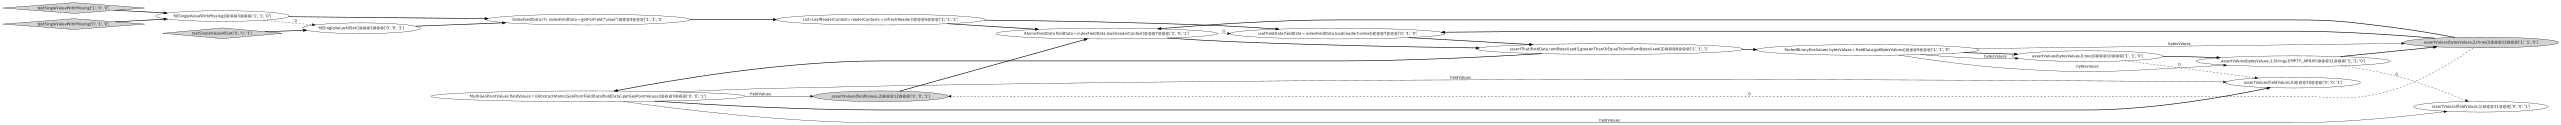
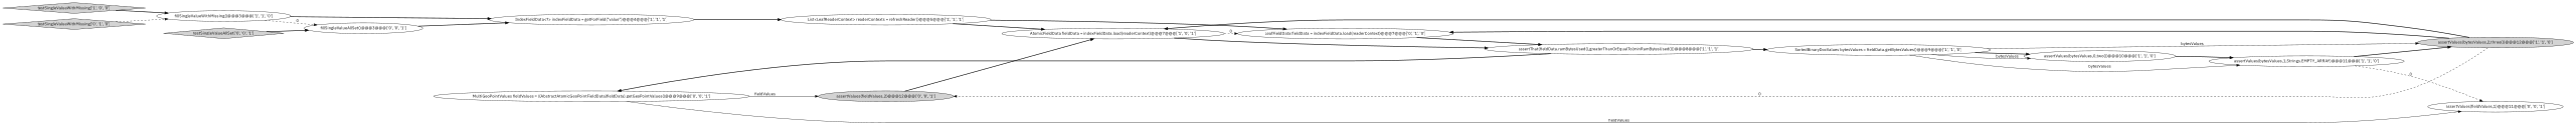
  digraph {
    fontname="IBM Plex Sans"
    rankdir=LR
    node [fillcolor=white fontname="IBM Plex Sans" shape=ellipse style=filled]
    edge [fontname="IBM Plex Sans" style=bold]
-   n1 [label="assertValues(fieldValues,0)@@@10@@@['0', '0', '1']"]
    n2 [label="assertValues(fieldValues,1)@@@11@@@['0', '0', '1']"]
    n3 [label="List<LeafReaderContext> readerContexts = refreshReader()@@@5@@@['1', '1', '1']"]
    n4 [label="AtomicFieldData fieldData = indexFieldData.load(readerContext)@@@7@@@['1', '0', '1']"]
    n5 [label="LeafFieldData fieldData = indexFieldData.load(readerContext)@@@7@@@['0', '1', '0']"]
    n6 [label="assertThat(fieldData.ramBytesUsed(),greaterThanOrEqualTo(minRamBytesUsed()))@@@8@@@['1', '1', '1']"]
    n7 [label="SortedBinaryDocValues bytesValues = fieldData.getBytesValues()@@@9@@@['1', '1', '0']"]
    n8 [label="MultiGeoPointValues fieldValues = ((AbstractAtomicGeoPointFieldData)fieldData).getGeoPointValues()@@@9@@@['0', '0', '1']"]
    n9 [label="assertValues(bytesValues,0,two())@@@10@@@['1', '1', '0']"]
    n10 [label="assertValues(bytesValues,1,Strings.EMPTY_ARRAY)@@@11@@@['1', '1', '0']"]
    n11 [fillcolor=lightgray label="assertValues(bytesValues,2,three())@@@12@@@['1', '1', '0']"]
    n12 [fillcolor=lightgray label="assertValues(fieldValues,2)@@@12@@@['0', '0', '1']"]
    n13 [label="fillSingleValueAllSet()@@@3@@@['0', '0', '1']"]
    n14 [label="IndexFieldData<?> indexFieldData = getForField(\"value\")@@@4@@@['1', '1', '1']"]
    n15 [label="fillSingleValueWithMissing()@@@3@@@['1', '1', '0']"]
    n16 [fillcolor=lightgray label="testSingleValueAllSet['0', '0', '1']" shape=diamond]
    n17 [fillcolor=lightgray label="testSingleValueWithMissing['1', '0', '0']" shape=diamond]
    n18 [fillcolor=lightgray label="testSingleValueWithMissing['0', '1', '0']" shape=diamond]
    n3 -> n4
    n3 -> n5
    n4 -> n5 [label=0 style=dashed]
    n4 -> n6
    n5 -> n6
    n6 -> n7
    n6 -> n8
    n7 -> n9 [label=bytesValues style=solid]
    n7 -> n9
    n7 -> n10 [label=bytesValues style=solid]
    n7 -> n11 [label=bytesValues style=solid]
-   n8 -> n1
-   n8 -> n1 [label=fieldValues style=solid]
    n8 -> n2 [label=fieldValues style=solid]
    n8 -> n12 [label=fieldValues style=solid]
-   n9 -> n1 [label=0 style=dashed]
    n9 -> n10
    n10 -> n2 [label=0 style=dashed]
    n10 -> n11
    n11 -> n4
    n11 -> n5
    n11 -> n12 [label=0 style=dashed]
    n12 -> n4
    n13 -> n14
    n14 -> n3
    n15 -> n13 [label=0 style=dashed]
    n15 -> n14
    n16 -> n13
    n17 -> n15
-   n18 -> n15
+   n18 -> n15 [style=dashed]
  }
